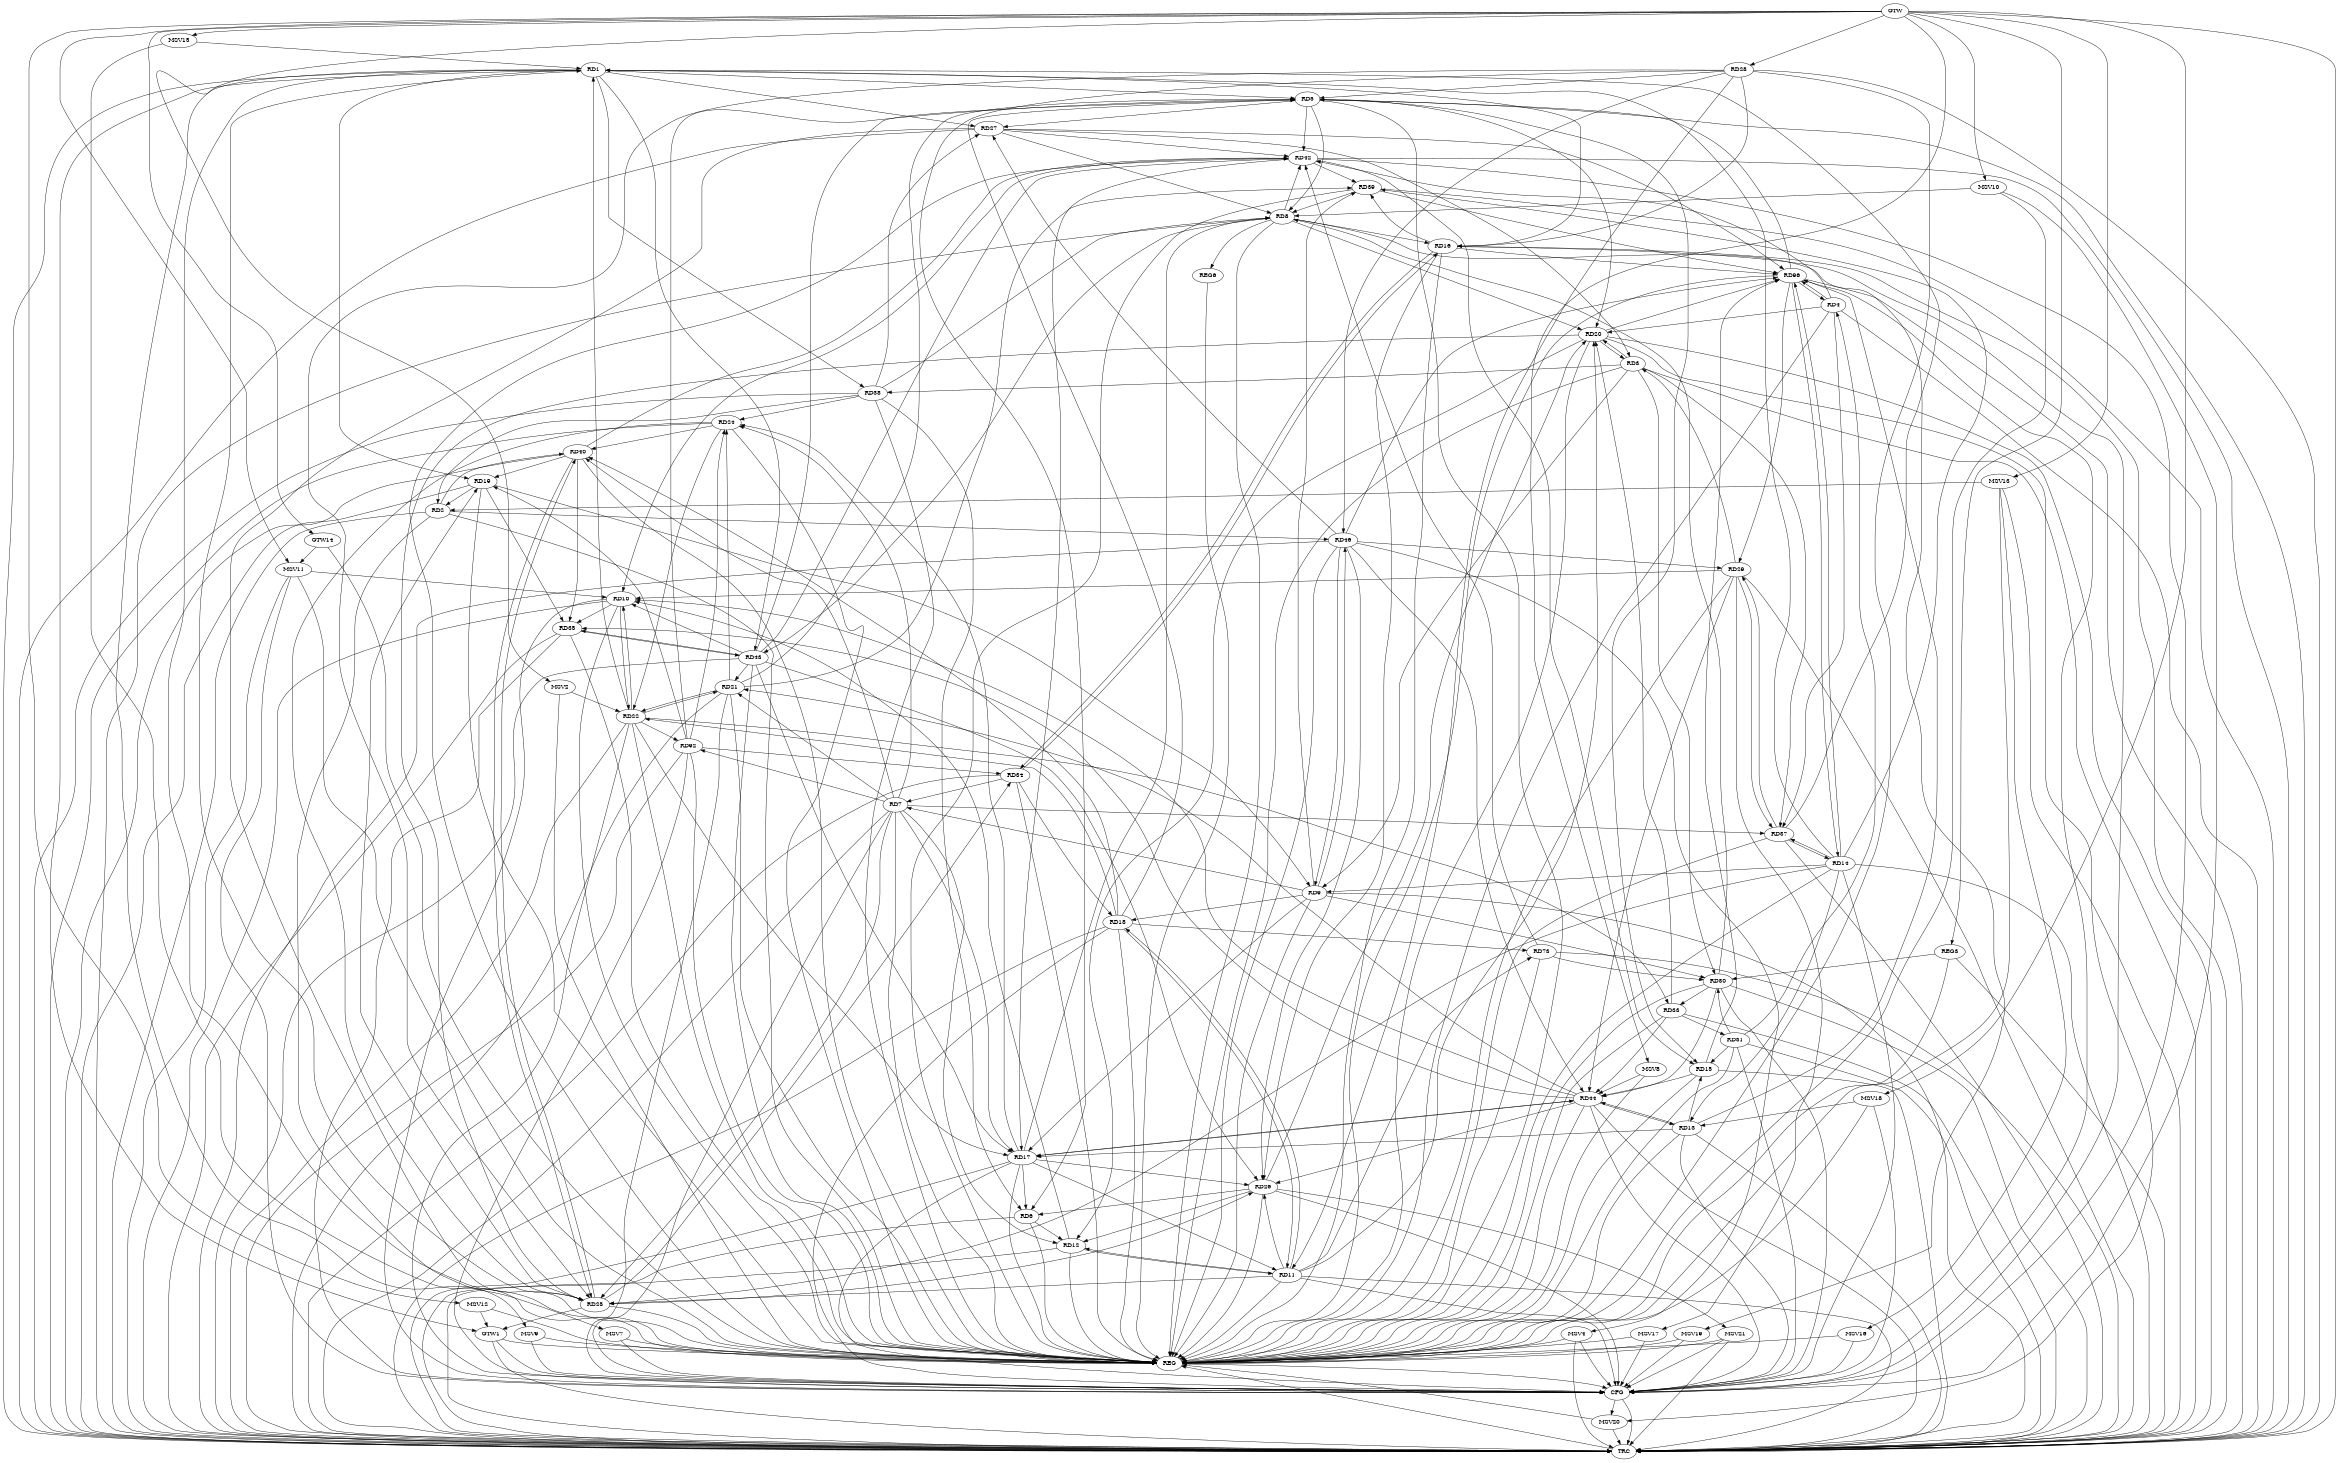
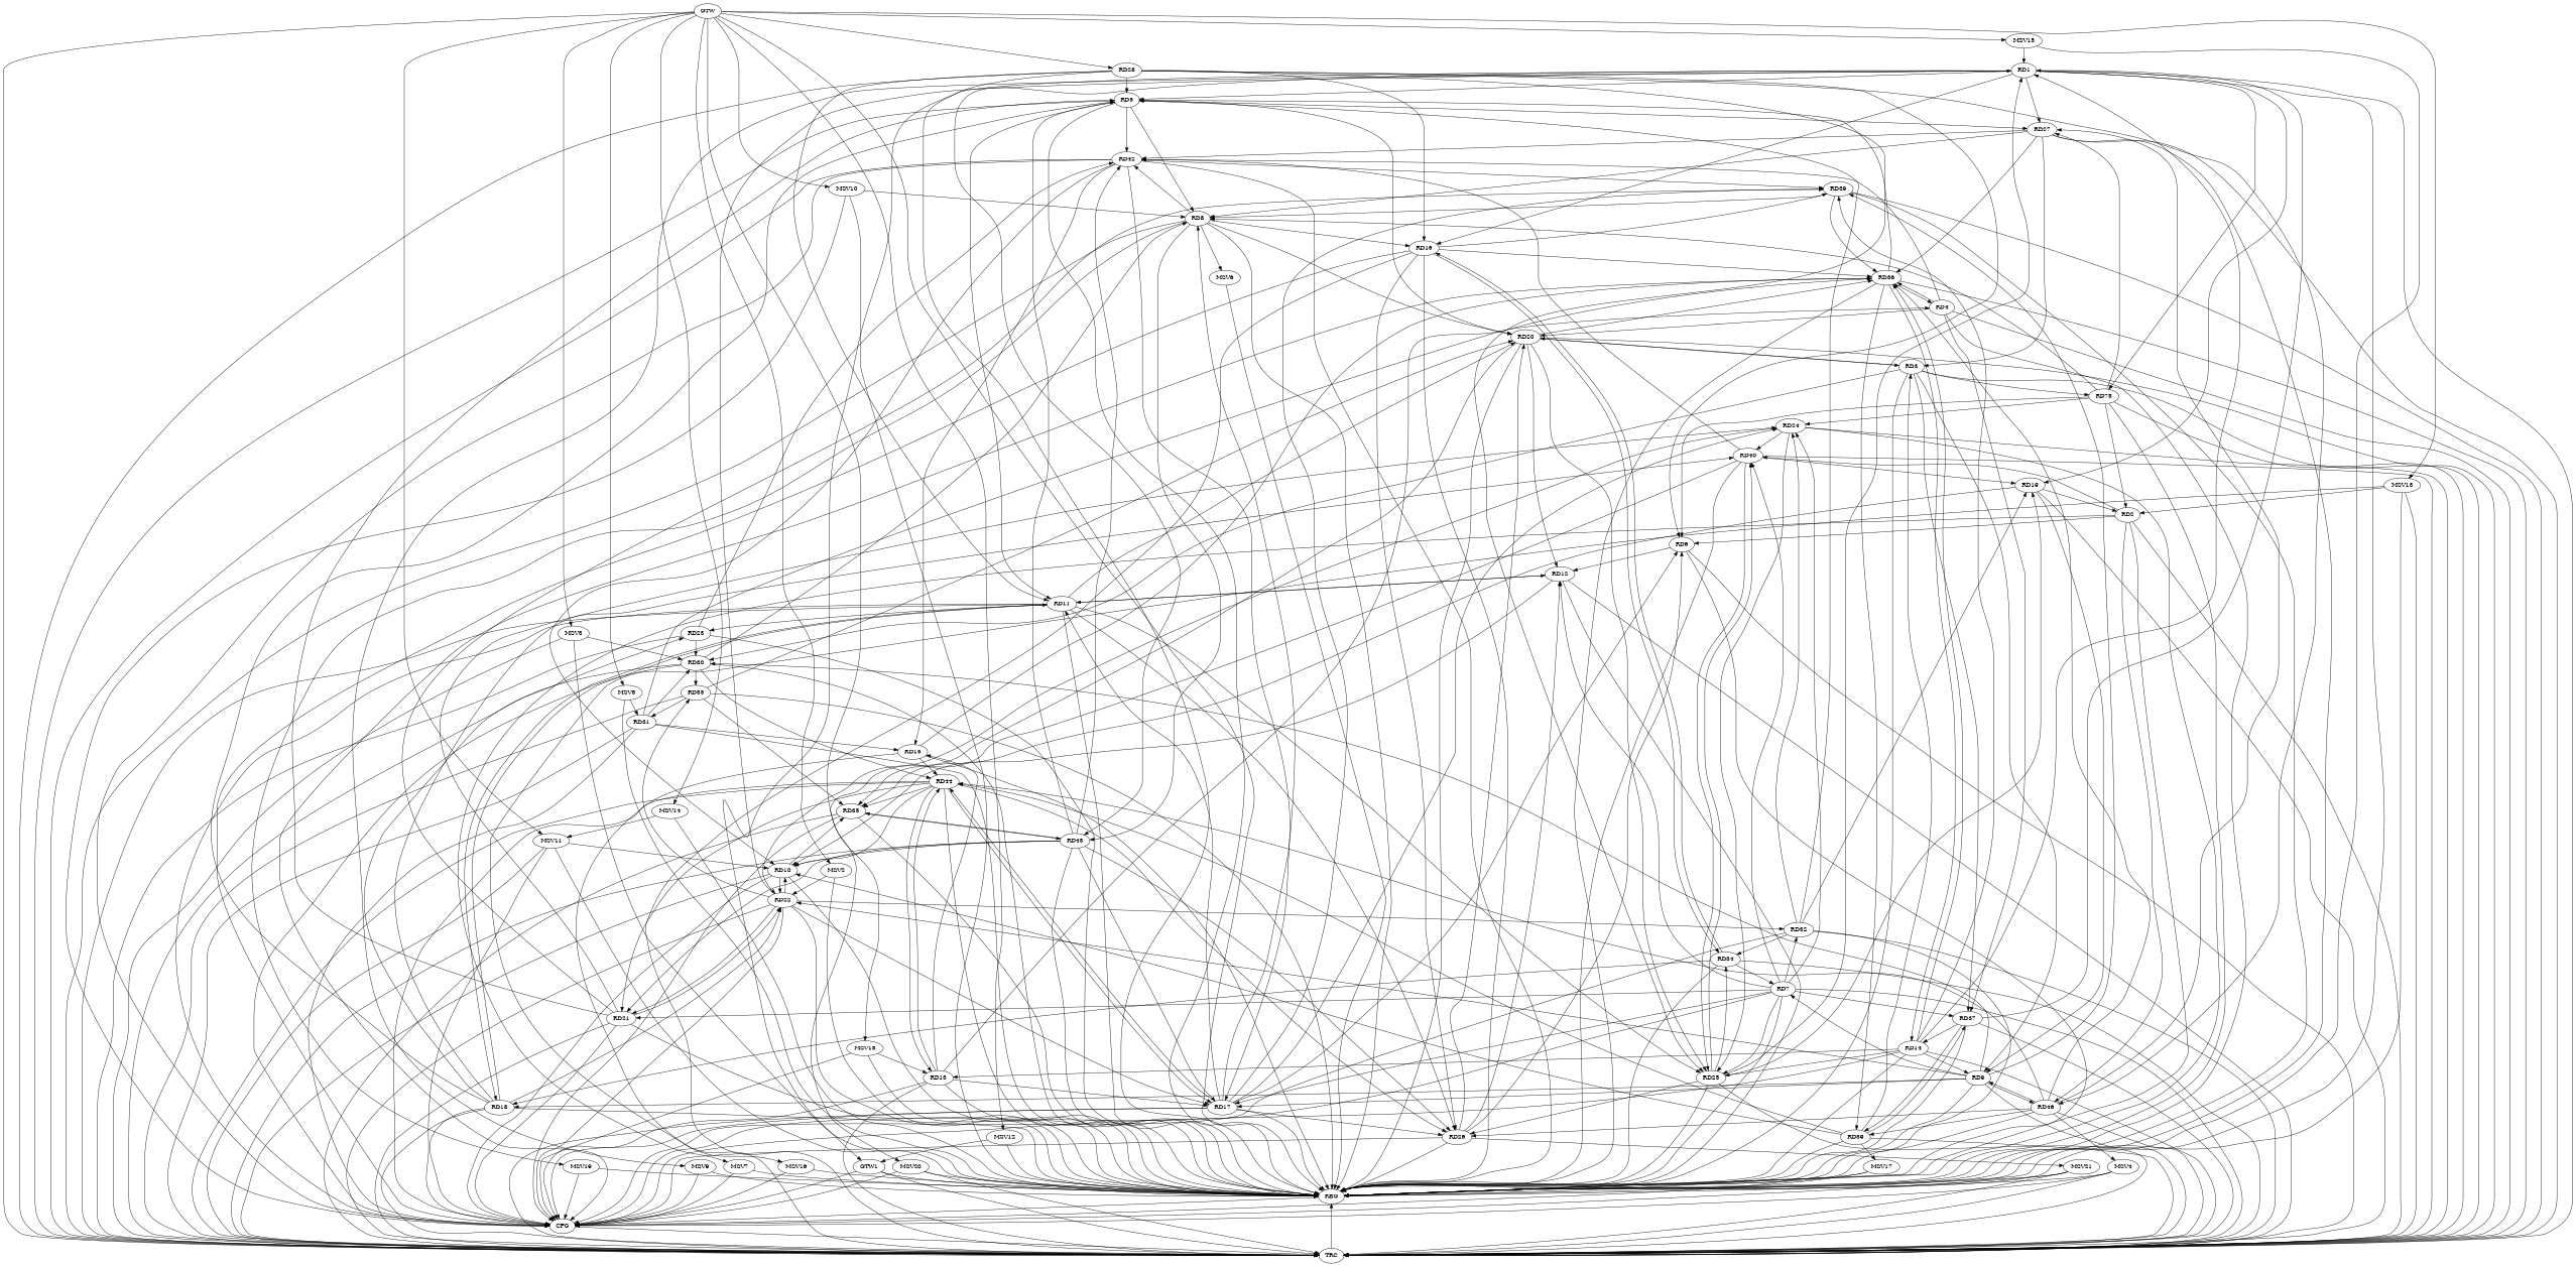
  strict digraph {
    n1 [label=RD1]
    n2 [label=RD5]
    n3 [label=RD16]
    n4 [label=RD19]
    n5 [label=RD27]
-   n6 [label=RD38]
+   n6 [label=RD78]
    n7 [label=RD43]
    n8 [label=REG]
    n9 [label=TRC]
    n10 [label=GTW1]
    n11 [label=MSV9]
    n12 [label=RD20]
    n13 [label=RD42]
    n14 [label=RD8]
    n15 [label=RD11]
-   n16 [label=RD96]
+   n16 [label=RD36]
    n17 [label=CFG]
    n18 [label=RD39]
    n19 [label=RD26]
    n20 [label=RD34]
    n21 [label=RD2]
    n22 [label=RD9]
    n23 [label=RD35]
    n24 [label=RD3]
    n25 [label=RD6]
    n26 [label=RD24]
    n27 [label=RD17]
    n28 [label=RD21]
    n29 [label=RD10]
    n30 [label=RD40]
    n31 [label=RD46]
    n32 [label=MSV7]
    n33 [label=RD12]
    n34 [label=RD25]
    n35 [label=RD44]
-   n36 [label=RD29]
+   n36 [label=RD59]
    n37 [label=MSV4]
    n38 [label=RD30]
    n39 [label=RD37]
    n40 [label=RD7]
    n41 [label=RD18]
    n42 [label=RD22]
    n43 [label=MSV20]
    n44 [label=RD33]
    n45 [label=RD14]
    n46 [label=RD4]
    n47 [label=RD15]
-   n48 [label=REG6]
+   n48 [label=MSV6]
    n49 [label=MSV19]
-   n50 [label=RD73]
-   n51 [label=RD92]
+   n50 [label=RD23]
+   n51 [label=RD32]
    n52 [label=MSV21]
    n53 [label=RD13]
    n54 [label=RD31]
    n55 [label=RD28]
    n56 [label=MSV17]
    n57 [label=GTW]
    n58 [label=MSV2]
-   n59 [label=REG3]
+   n59 [label=MSV3]
    n60 [label=MSV8]
    n61 [label=MSV10]
    n62 [label=MSV11]
    n63 [label=MSV12]
    n64 [label=MSV13]
-   n65 [label=GTW14]
+   n65 [label=MSV14]
    n66 [label=MSV15]
    n67 [label=MSV18]
    n68 [label=MSV16]
    n1 -> n2
    n1 -> n3
    n1 -> n4
    n1 -> n5
    n1 -> n6
    n1 -> n7
    n1 -> n8
    n1 -> n9
    n1 -> n10
    n1 -> n11
    n2 -> n5
    n2 -> n8
    n2 -> n9
    n2 -> n12
    n2 -> n13
    n2 -> n14
-   n2 -> n47
+   n2 -> n15
    n3 -> n8
    n3 -> n9
    n3 -> n16
    n3 -> n17
    n3 -> n18
    n3 -> n19
    n3 -> n20
-   n4 -> n8
+   n57 -> n8
    n4 -> n9
    n4 -> n21
    n4 -> n22
    n4 -> n23
    n5 -> n8
    n5 -> n9
    n5 -> n13
    n5 -> n14
    n5 -> n16
    n5 -> n24
    n6 -> n5
    n6 -> n8
    n6 -> n9
    n6 -> n14
    n6 -> n21
    n6 -> n25
    n6 -> n26
    n7 -> n2
    n7 -> n8
    n7 -> n9
    n7 -> n13
    n7 -> n19
    n7 -> n23
    n7 -> n27
    n7 -> n28
    n7 -> n29
    n8 -> n17
    n9 -> n8
    n10 -> n8
    n10 -> n9
    n10 -> n17
    n11 -> n8
    n11 -> n17
    n12 -> n8
    n12 -> n9
    n12 -> n16
    n12 -> n24
    n12 -> n33
    n12 -> n34
    n12 -> n43
    n13 -> n8
    n13 -> n9
    n13 -> n17
    n13 -> n18
    n13 -> n27
    n13 -> n29
    n13 -> n47
    n14 -> n3
    n14 -> n7
    n14 -> n8
    n14 -> n9
    n14 -> n12
    n14 -> n13
    n14 -> n48
    n14 -> n49
    n15 -> n8
    n15 -> n9
    n15 -> n12
    n15 -> n17
    n15 -> n19
    n15 -> n33
    n15 -> n34
    n15 -> n41
    n15 -> n50
    n16 -> n2
    n16 -> n8
    n16 -> n9
    n16 -> n17
    n16 -> n36
    n16 -> n45
    n16 -> n46
    n17 -> n9
    n18 -> n8
    n18 -> n9
    n18 -> n14
    n18 -> n16
    n19 -> n8
    n19 -> n12
    n19 -> n17
    n19 -> n25
    n19 -> n33
    n19 -> n52
    n20 -> n3
    n20 -> n8
    n20 -> n9
    n20 -> n40
    n20 -> n41
    n21 -> n8
    n21 -> n9
+   n21 -> n25
    n21 -> n30
    n21 -> n31
    n21 -> n32
    n22 -> n8
    n22 -> n9
    n22 -> n18
    n22 -> n27
    n22 -> n31
    n22 -> n38
    n22 -> n40
    n22 -> n41
+   n22 -> n42
    n23 -> n7
    n23 -> n8
    n23 -> n9
    n23 -> n17
    n24 -> n6
    n24 -> n8
    n24 -> n9
    n24 -> n12
    n24 -> n22
    n24 -> n38
    n24 -> n39
    n25 -> n8
    n25 -> n9
    n25 -> n33
    n26 -> n8
    n26 -> n9
    n26 -> n30
    n26 -> n34
    n26 -> n42
    n27 -> n8
    n27 -> n9
    n27 -> n14
    n27 -> n15
    n27 -> n17
+   n27 -> n18
    n27 -> n19
    n27 -> n25
    n27 -> n26
    n27 -> n35
    n28 -> n2
    n28 -> n8
    n28 -> n9
    n28 -> n17
    n28 -> n18
    n28 -> n26
    n28 -> n42
    n29 -> n8
    n29 -> n9
    n29 -> n17
    n29 -> n23
    n29 -> n42
    n30 -> n4
    n30 -> n8
    n30 -> n9
    n30 -> n13
    n30 -> n23
    n30 -> n34
    n31 -> n5
    n31 -> n8
    n31 -> n9
    n31 -> n16
    n31 -> n19
    n31 -> n22
    n31 -> n35
    n31 -> n36
    n31 -> n37
    n32 -> n8
    n32 -> n17
    n33 -> n8
    n33 -> n9
    n33 -> n15
    n33 -> n29
    n34 -> n1
    n34 -> n4
    n34 -> n8
-   n34 -> n10
+   n34 -> n9
    n34 -> n19
    n34 -> n20
    n34 -> n30
    n35 -> n8
    n35 -> n9
    n35 -> n17
    n35 -> n19
    n35 -> n23
    n35 -> n27
    n35 -> n28
    n35 -> n29
    n35 -> n53
    n36 -> n8
    n36 -> n9
    n36 -> n24
    n36 -> n29
    n36 -> n35
    n36 -> n39
    n36 -> n56
    n37 -> n8
    n37 -> n9
    n37 -> n17
    n38 -> n8
    n38 -> n9
    n38 -> n14
    n38 -> n17
    n38 -> n35
    n38 -> n44
    n39 -> n1
    n39 -> n8
    n39 -> n9
    n39 -> n36
    n39 -> n45
    n40 -> n8
    n40 -> n9
    n40 -> n17
    n40 -> n26
    n40 -> n27
    n40 -> n28
    n40 -> n30
    n40 -> n33
    n40 -> n34
    n40 -> n39
    n40 -> n51
    n41 -> n2
    n41 -> n8
    n41 -> n9
    n41 -> n15
    n41 -> n17
    n41 -> n30
    n41 -> n42
    n41 -> n50
    n42 -> n1
    n42 -> n8
    n42 -> n9
    n42 -> n17
    n42 -> n27
    n42 -> n28
    n42 -> n29
    n42 -> n44
    n42 -> n51
    n43 -> n8
    n43 -> n9
-   n17 -> n43
+   n43 -> n17
    n44 -> n8
    n44 -> n9
    n44 -> n12
-   n44 -> n35
+   n44 -> n23
    n44 -> n54
    n45 -> n1
    n45 -> n8
    n45 -> n9
    n45 -> n16
    n45 -> n17
    n45 -> n18
    n45 -> n22
    n45 -> n34
-   n45 -> n39
    n45 -> n53
    n46 -> n8
    n46 -> n9
    n46 -> n12
    n46 -> n13
    n46 -> n16
    n46 -> n39
    n47 -> n8
    n47 -> n9
    n47 -> n16
    n47 -> n35
    n48 -> n8
    n49 -> n8
    n49 -> n17
    n50 -> n8
    n50 -> n9
    n50 -> n13
    n50 -> n38
    n51 -> n2
    n51 -> n4
    n51 -> n8
    n51 -> n9
    n51 -> n17
    n51 -> n20
    n51 -> n26
    n52 -> n8
    n52 -> n9
    n52 -> n17
    n53 -> n8
    n53 -> n9
    n53 -> n16
    n53 -> n17
    n53 -> n27
    n53 -> n35
    n53 -> n47
    n54 -> n8
    n54 -> n9
    n54 -> n17
    n54 -> n38
    n54 -> n46
    n54 -> n47
    n55 -> n2
    n55 -> n3
    n55 -> n8
    n55 -> n9
    n55 -> n15
    n55 -> n25
    n55 -> n31
    n55 -> n34
    n56 -> n8
    n56 -> n17
    n57 -> n9
    n57 -> n55
    n57 -> n58
    n57 -> n59
    n57 -> n60
    n57 -> n61
    n57 -> n62
    n57 -> n63
    n57 -> n64
    n57 -> n65
    n57 -> n66
    n57 -> n67
    n58 -> n8
    n58 -> n42
    n59 -> n8
    n59 -> n9
    n59 -> n38
    n60 -> n8
-   n60 -> n35
+   n60 -> n54
    n61 -> n8
    n61 -> n14
    n61 -> n17
    n62 -> n8
    n62 -> n9
    n62 -> n17
    n62 -> n29
    n63 -> n8
    n63 -> n10
    n64 -> n8
    n64 -> n9
    n64 -> n21
    n64 -> n68
    n65 -> n8
    n65 -> n62
    n66 -> n1
    n66 -> n8
    n67 -> n8
    n67 -> n17
    n67 -> n53
    n68 -> n8
    n68 -> n17
  }
